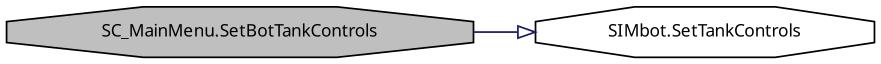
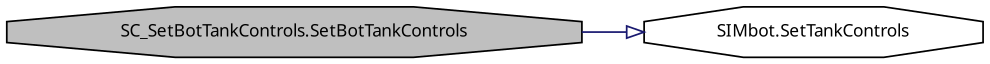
  digraph {
    rankdir=LR
    fontname="Noto Sans"
    node [color=black fontname="Noto Sans" fontsize=10 shape=octagon style=filled]
-   n1 [fillcolor=grey75 fontcolor=black height=0.2 label="SC_MainMenu.SetBotTankControls" width=0.4]
+   n1 [fillcolor=grey75 fontcolor=black height=0.2 label="SC_SetBotTankControls.SetBotTankControls" width=0.4]
    n2 [fillcolor=white height=0.2 label="SIMbot.SetTankControls" width=0.4]
    n1 -> n2 [color=midnightblue fontname="Noto Sans" fontsize=10 labelfontname=Helvetica labelfontsize=10 style=solid arrowhead=onormal]
  }
